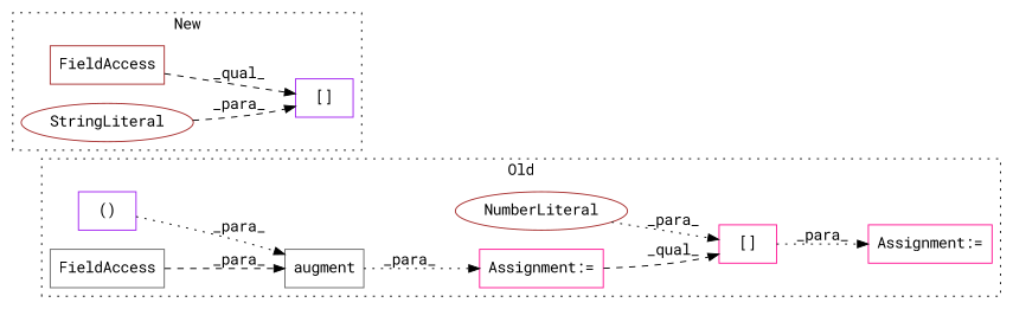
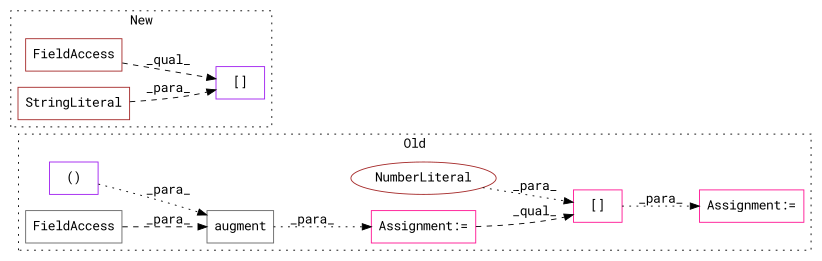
  digraph {
    rankdir=LR
    fontname="Roboto Mono"
    node [a=2 l=1 shape=box color=deeppink fontname="Roboto Mono"]
    edge [style=dotted fontname="Roboto Mono"]
    n1 [a=32 l="8,2" label=augment s="1973,2017" color=gray40]
    n2 [a=106 l=23 label="()" s=1994 color=purple]
    n3 [l="18,1" label="[]" s="2034,2053"]
    n4 [a=34 label=NumberLiteral s=2052 shape=ellipse color=brown]
    n5 [a=22 l=7 label=FieldAccess s=1981 color=gray40]
    n6 [a=7 label="Assignment:=" s=2033]
    n7 [a=7 label="Assignment:=" s=1972]
    n8 [l="5,1" label="[]" s="1366,1376" color=purple]
    n9 [a=22 l=4 label=FieldAccess s=1366 color=brown]
-   n10 [a=45 l=5 label=StringLiteral s=1371 shape=ellipse color=brown]
+   n10 [a=45 l=5 label=StringLiteral s=1371 color=brown]
    subgraph cluster_1 {
      label=Old
      style=dotted
      n1
      n2
      n3
      n4
      n5
      n6
      n7
    }
    subgraph cluster_2 {
      label=New
      style=dotted
      n8
      n9
      n10
    }
    n1 -> n7 [label=_para_]
    n2 -> n1 [label=_para_]
    n3 -> n6 [label=_para_]
    n4 -> n3 [label=_para_]
    n5 -> n1 [label=_para_ style=dashed]
    n7 -> n3 [label=_qual_ style=dashed]
    n9 -> n8 [label=_qual_ style=dashed]
    n10 -> n8 [label=_para_ style=dashed]
  }
